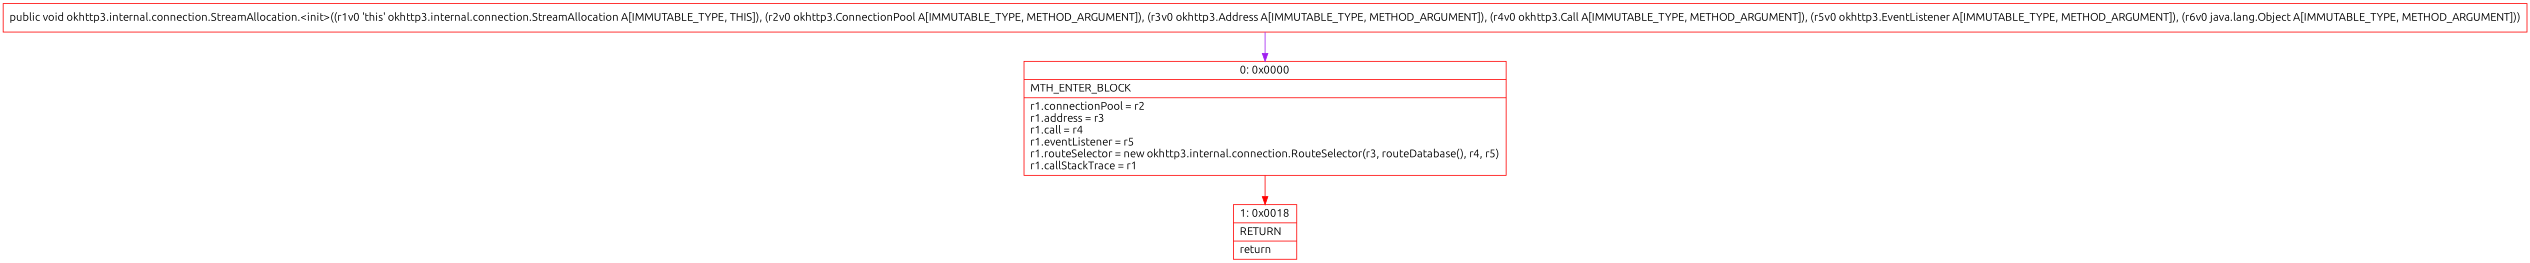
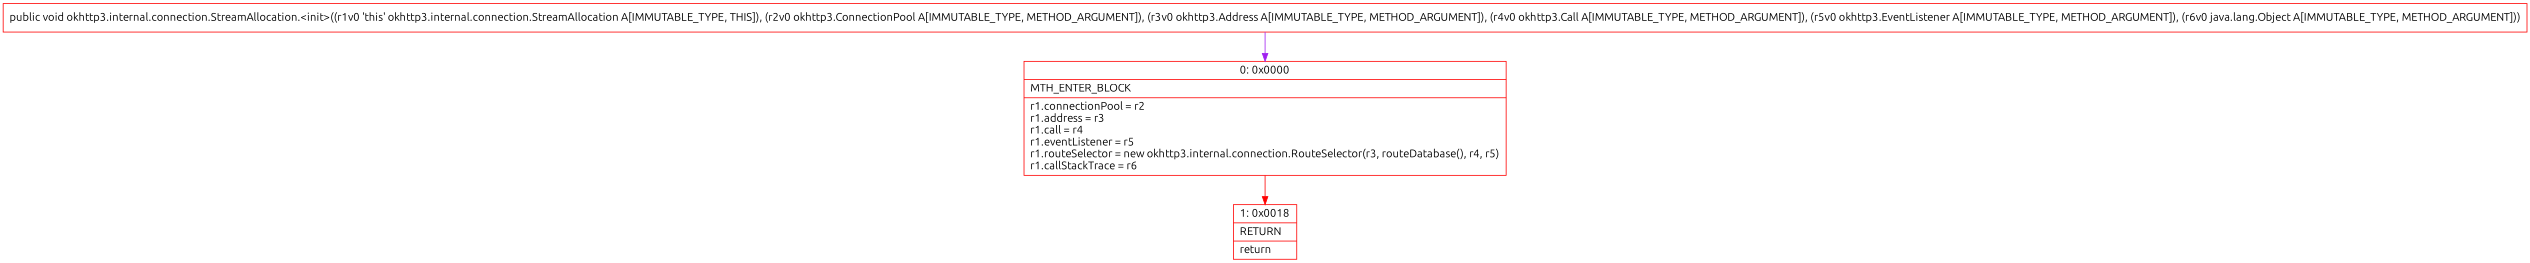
  digraph {
    fontname=Ubuntu
    node [shape=record color=red fontname=Ubuntu]
    edge [fontname=Ubuntu]
-   n1 [label="{0\:\ 0x0000|MTH_ENTER_BLOCK\l|r1.connectionPool = r2\lr1.address = r3\lr1.call = r4\lr1.eventListener = r5\lr1.routeSelector = new okhttp3.internal.connection.RouteSelector(r3, routeDatabase(), r4, r5)\lr1.callStackTrace = r1\l}"]
+   n1 [label="{0\:\ 0x0000|MTH_ENTER_BLOCK\l|r1.connectionPool = r2\lr1.address = r3\lr1.call = r4\lr1.eventListener = r5\lr1.routeSelector = new okhttp3.internal.connection.RouteSelector(r3, routeDatabase(), r4, r5)\lr1.callStackTrace = r6\l}"]
    n2 [label="{1\:\ 0x0018|RETURN\l|return\l}"]
    n3 [label="{public void okhttp3.internal.connection.StreamAllocation.\<init\>((r1v0 'this' okhttp3.internal.connection.StreamAllocation A[IMMUTABLE_TYPE, THIS]), (r2v0 okhttp3.ConnectionPool A[IMMUTABLE_TYPE, METHOD_ARGUMENT]), (r3v0 okhttp3.Address A[IMMUTABLE_TYPE, METHOD_ARGUMENT]), (r4v0 okhttp3.Call A[IMMUTABLE_TYPE, METHOD_ARGUMENT]), (r5v0 okhttp3.EventListener A[IMMUTABLE_TYPE, METHOD_ARGUMENT]), (r6v0 java.lang.Object A[IMMUTABLE_TYPE, METHOD_ARGUMENT])) }"]
    n1 -> n2 [color=red]
    n3 -> n1 [color=purple]
  }
